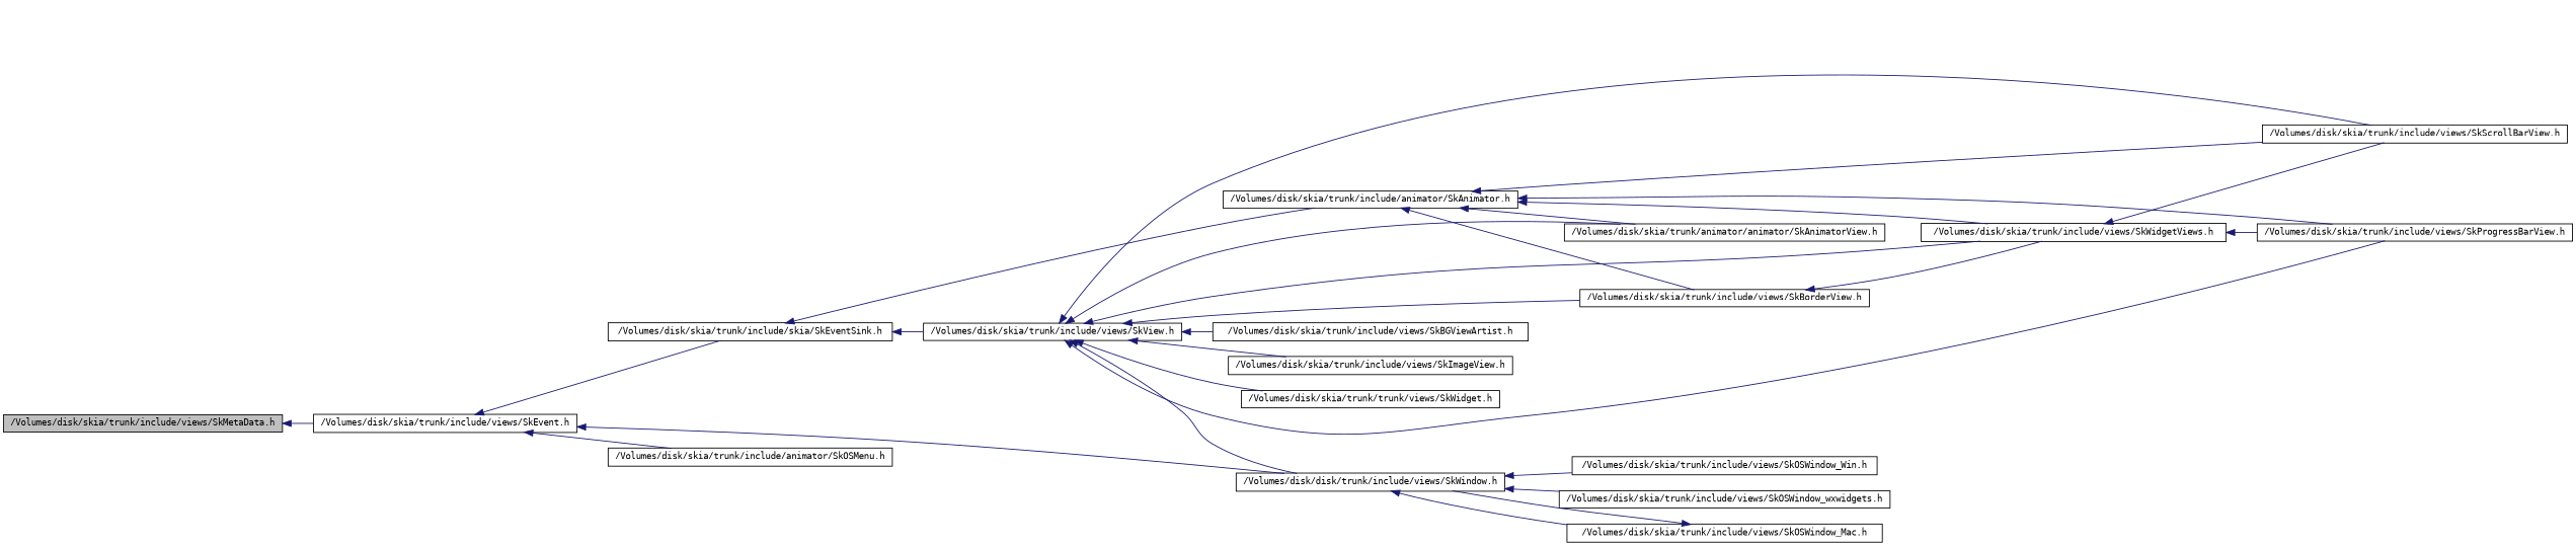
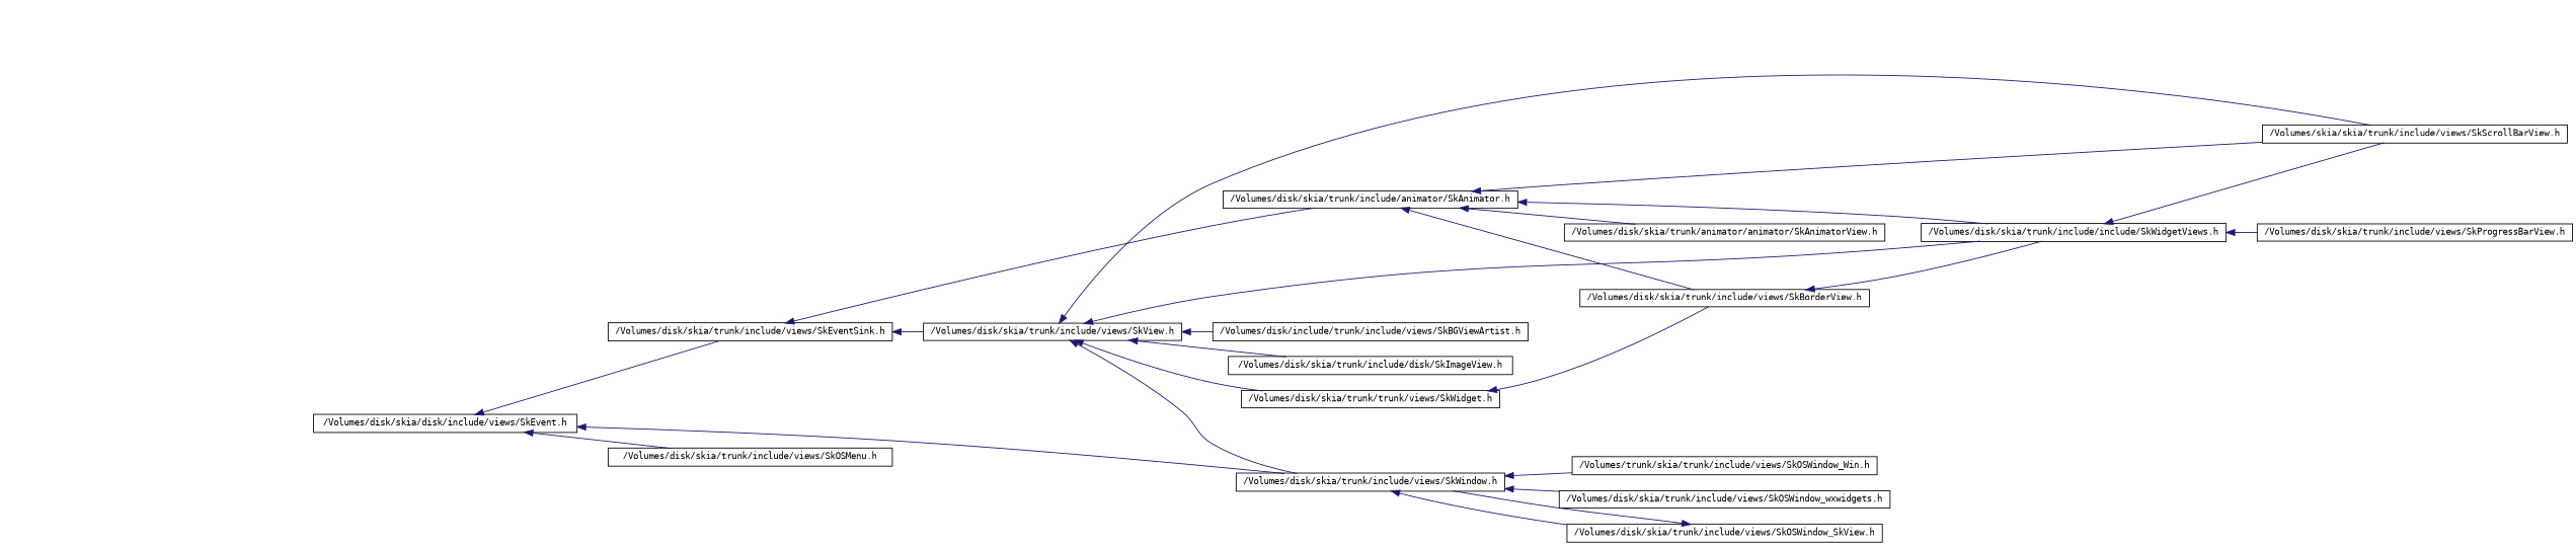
  digraph {
    fontname="DejaVu Sans Mono"
    rankdir=LR
    node [color=black fillcolor=white fontname="DejaVu Sans Mono" fontsize=10 shape=record style=filled]
    edge [color=midnightblue dir=back fontname="DejaVu Sans Mono" fontsize=10 labelfontname=FreeSans labelfontsize=10 style=solid]
-   n1 [fillcolor=grey75 fontcolor=black height=0.2 label="/Volumes/disk/skia/trunk/include/views/SkMetaData.h" width=0.4]
-   n2 [height=0.2 label="/Volumes/disk/skia/trunk/include/views/SkEvent.h" width=0.4]
-   n3 [height=0.2 label="/Volumes/disk/skia/trunk/include/skia/SkEventSink.h" width=0.4]
-   n4 [height=0.2 label="/Volumes/disk/disk/trunk/include/views/SkWindow.h" width=0.4]
-   n5 [height=0.2 label="/Volumes/disk/skia/trunk/include/animator/SkOSMenu.h" width=0.4]
+   n2 [height=0.2 label="/Volumes/disk/skia/disk/include/views/SkEvent.h" width=0.4]
+   n3 [height=0.2 label="/Volumes/disk/skia/trunk/include/views/SkEventSink.h" width=0.4]
+   n4 [height=0.2 label="/Volumes/disk/skia/trunk/include/views/SkWindow.h" width=0.4]
+   n5 [height=0.2 label="/Volumes/disk/skia/trunk/include/views/SkOSMenu.h" width=0.4]
    n6 [height=0.2 label="/Volumes/disk/skia/trunk/include/animator/SkAnimator.h" width=0.4]
    n7 [height=0.2 label="/Volumes/disk/skia/trunk/include/views/SkView.h" width=0.4]
-   n8 [height=0.2 label="/Volumes/disk/skia/trunk/include/views/SkOSWindow_Mac.h" width=0.4]
-   n9 [height=0.2 label="/Volumes/disk/skia/trunk/include/views/SkOSWindow_Win.h" width=0.4]
+   n8 [height=0.2 label="/Volumes/disk/skia/trunk/include/views/SkOSWindow_SkView.h" width=0.4]
+   n9 [height=0.2 label="/Volumes/trunk/skia/trunk/include/views/SkOSWindow_Win.h" width=0.4]
    n10 [height=0.2 label="/Volumes/disk/skia/trunk/include/views/SkOSWindow_wxwidgets.h" width=0.4]
    n11 [height=0.2 label="/Volumes/disk/skia/trunk/animator/animator/SkAnimatorView.h" width=0.4]
    n12 [height=0.2 label="/Volumes/disk/skia/trunk/include/views/SkBorderView.h" width=0.4]
    n13 [height=0.2 label="/Volumes/disk/skia/trunk/include/views/SkProgressBarView.h" width=0.4]
-   n14 [height=0.2 label="/Volumes/disk/skia/trunk/include/views/SkScrollBarView.h" width=0.4]
-   n15 [height=0.2 label="/Volumes/disk/skia/trunk/include/views/SkWidgetViews.h" width=0.4]
-   n16 [height=0.2 label="/Volumes/disk/skia/trunk/include/views/SkBGViewArtist.h" width=0.4]
-   n17 [height=0.2 label="/Volumes/disk/skia/trunk/include/views/SkImageView.h" width=0.4]
+   n14 [height=0.2 label="/Volumes/skia/skia/trunk/include/views/SkScrollBarView.h" width=0.4]
+   n15 [height=0.2 label="/Volumes/disk/skia/trunk/include/include/SkWidgetViews.h" width=0.4]
+   n16 [height=0.2 label="/Volumes/disk/include/trunk/include/views/SkBGViewArtist.h" width=0.4]
+   n17 [height=0.2 label="/Volumes/disk/skia/trunk/include/disk/SkImageView.h" width=0.4]
    n18 [height=0.2 label="/Volumes/disk/skia/trunk/trunk/views/SkWidget.h" width=0.4]
-   n1 -> n2
    n2 -> n3
    n2 -> n4
    n2 -> n5
    n3 -> n6
    n3 -> n7
    n4 -> n8
    n4 -> n9
    n4 -> n10
    n6 -> n11
    n6 -> n12
-   n6 -> n13
    n6 -> n14
    n6 -> n15
    n7 -> n4
-   n7 -> n11
-   n7 -> n12
-   n7 -> n13
+   n18 -> n12
    n7 -> n14
    n7 -> n15
    n7 -> n16
    n7 -> n17
    n7 -> n18
    n8 -> n4
    n12 -> n15
    n15 -> n13
    n15 -> n14
  }
